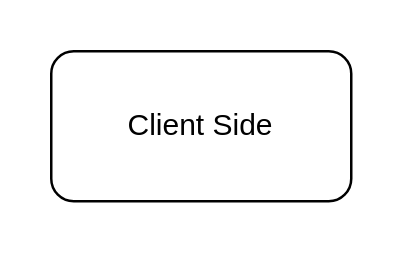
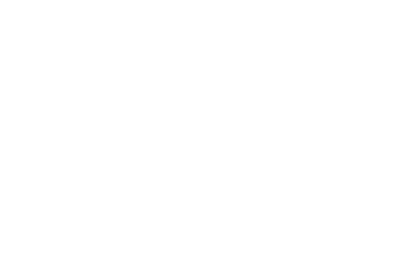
  <mxCell id="0" />
  <mxCell id="1" parent="0" />
- <mxCell id="2" value="Client Side" style="rounded=1;whiteSpace=wrap;html=1;" vertex="1" parent="1"><mxGeometry x="20" y="20" width="120" height="60" as="geometry" /></mxCell>
